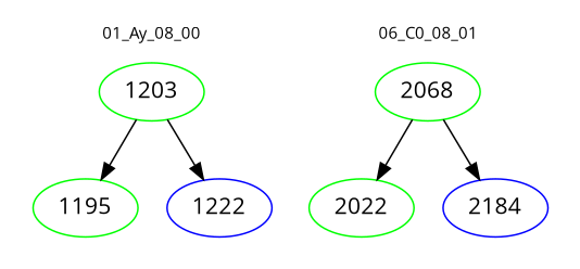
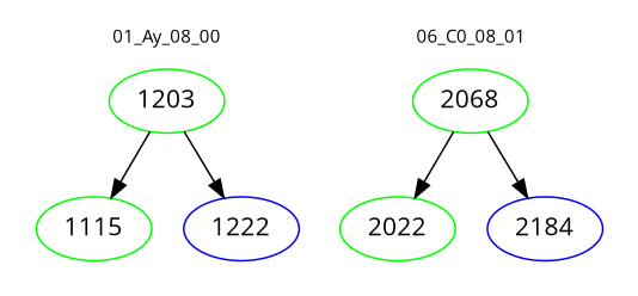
  digraph {
    fontname="Open Sans"
    node [color=green fontname="Open Sans"]
    edge [color=black fontname="Open Sans"]
    n1 [label=1203]
-   n2 [label=1195]
+   n2 [label=1115]
    n3 [color=blue label=1222]
    n4 [label=2068]
    n5 [label=2022]
    n6 [color=blue label=2184]
    subgraph cluster_1 {
      color=white
      fontsize=10
      label="01_Ay_08_00"
      n1
      n2
      n3
    }
    subgraph cluster_2 {
      color=white
      fontsize=10
      label="06_C0_08_01"
      n4
      n5
      n6
    }
    n1 -> n2
    n1 -> n3
    n4 -> n5
    n4 -> n6
  }
